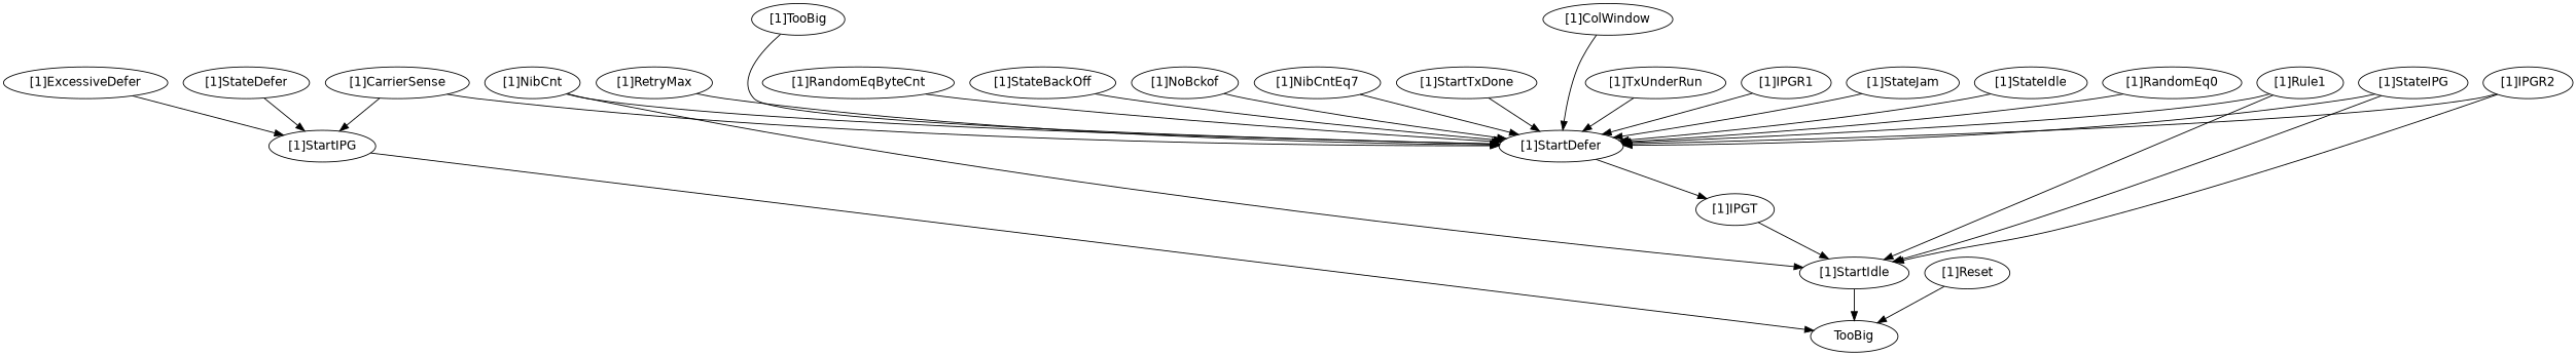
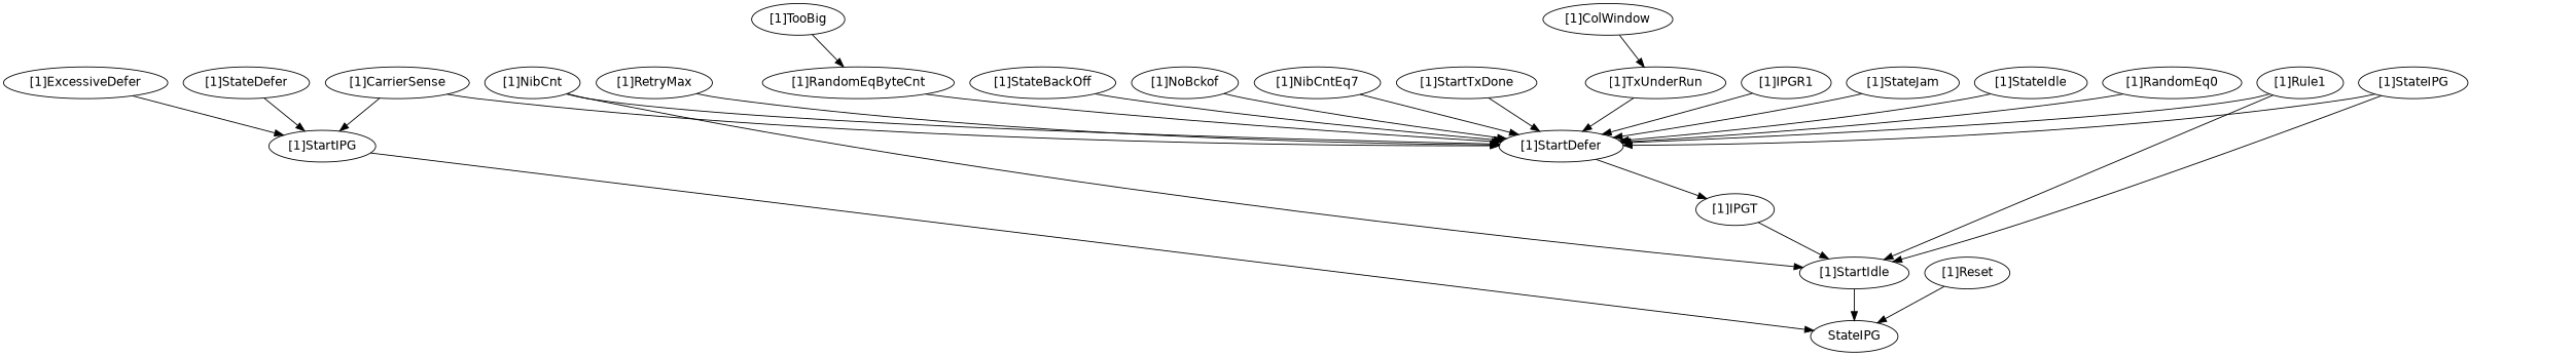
  strict digraph {
    fontname="DejaVu Sans"
    node [complexity=23 fontname="DejaVu Sans" importance=0.173142722072 rank=0.00752794443793]
    edge [fontname="DejaVu Sans"]
    "[1]StartDefer" [complexity=2 importance=0.162264812881 rank=0.0811324064407]
    "[1]TooBig"
    "[1]IPGT" [complexity=10 importance=0.126368544115 rank=0.0126368544115]
-   StateIPG [complexity=0 importance=0.0375657141465 rank=0.0 label=TooBig]
+   StateIPG [complexity=0 importance=0.0375657141465 rank=0.0]
    "[1]StateBackOff" [importance=0.186326010637 rank=0.00810113089726]
    "[1]NoBckof"
    "[1]ExcessiveDefer" [complexity=5 importance=0.0787193935282 rank=0.0157438787056]
    "[1]StartIPG" [complexity=1 importance=0.0678414843371 rank=0.0678414843371]
    "[1]CarrierSense" [complexity=5 importance=0.0787193935282 rank=0.0157438787056]
    "[1]StartIdle" [complexity=2 importance=0.115490634924 rank=0.0577453174618]
    "[1]StateIPG" [complexity=10 importance=0.15305634907 rank=0.015305634907]
    "[1]NibCntEq7"
    "[1]StartTxDone"
    "[1]RandomEqByteCnt"
    "[1]TxUnderRun"
-   "[1]IPGR2" [complexity=10 importance=0.126368544115 rank=0.0126368544115]
    "[1]IPGR1"
    "[1]NibCnt" [complexity=10 importance=0.126368544115 rank=0.0126368544115]
    "[1]Reset" [complexity=1 importance=0.123575051631 rank=0.123575051631]
    "[1]StateJam" [importance=0.195219523747 rank=0.00848780538029]
    "[1]StateDefer" [complexity=5 importance=0.0930391360074 rank=0.0186078272015]
    "[1]StateIdle" [importance=0.19504288201 rank=0.00848012530476]
    "[1]RandomEq0"
    "[1]Rule1" [complexity=10 importance=0.152339648066 rank=0.0152339648066]
    "[1]ColWindow"
    "[1]RetryMax"
    "[1]StartDefer" -> "[1]IPGT"
-   "[1]TooBig" -> "[1]StartDefer"
+   "[1]TooBig" -> "[1]RandomEqByteCnt"
    "[1]IPGT" -> "[1]StartIdle"
    "[1]StateBackOff" -> "[1]StartDefer"
    "[1]NoBckof" -> "[1]StartDefer"
    "[1]ExcessiveDefer" -> "[1]StartIPG"
    "[1]StartIPG" -> StateIPG
    "[1]CarrierSense" -> "[1]StartDefer"
    "[1]CarrierSense" -> "[1]StartIPG"
    "[1]StartIdle" -> StateIPG
    "[1]StateIPG" -> "[1]StartDefer"
    "[1]StateIPG" -> "[1]StartIdle"
    "[1]NibCntEq7" -> "[1]StartDefer"
    "[1]StartTxDone" -> "[1]StartDefer"
    "[1]RandomEqByteCnt" -> "[1]StartDefer"
    "[1]TxUnderRun" -> "[1]StartDefer"
-   "[1]IPGR2" -> "[1]StartDefer"
-   "[1]IPGR2" -> "[1]StartIdle"
    "[1]IPGR1" -> "[1]StartDefer"
    "[1]NibCnt" -> "[1]StartDefer"
    "[1]NibCnt" -> "[1]StartIdle"
    "[1]Reset" -> StateIPG
    "[1]StateJam" -> "[1]StartDefer"
    "[1]StateDefer" -> "[1]StartIPG"
    "[1]StateIdle" -> "[1]StartDefer"
    "[1]RandomEq0" -> "[1]StartDefer"
    "[1]Rule1" -> "[1]StartDefer"
    "[1]Rule1" -> "[1]StartIdle"
-   "[1]ColWindow" -> "[1]StartDefer"
+   "[1]ColWindow" -> "[1]TxUnderRun"
    "[1]RetryMax" -> "[1]StartDefer"
  }
